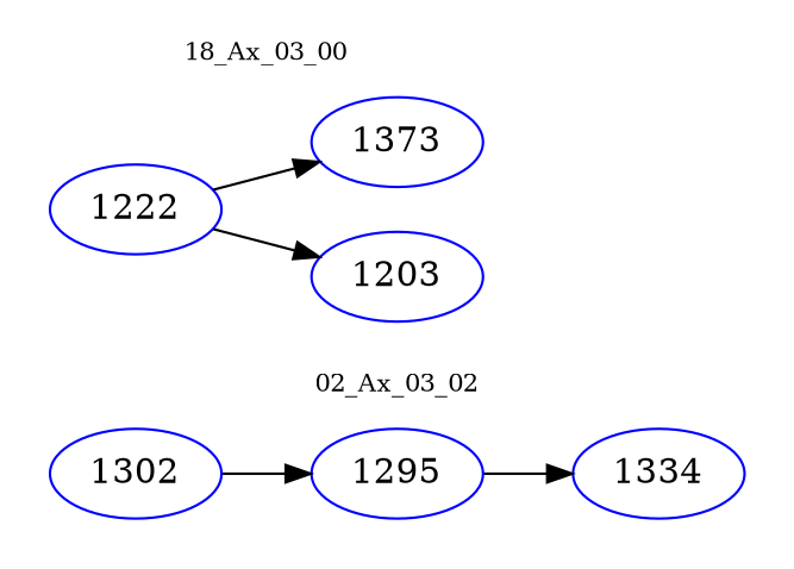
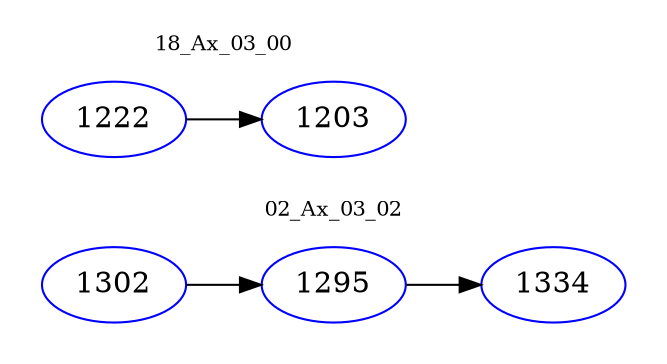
  digraph {
    rankdir=LR
    node [color=blue]
    edge [color=black]
    n1 [label=1295]
    n2 [label=1302]
    n3 [label=1334]
    n4 [label=1222]
    n5 [label=1203]
-   n6 [label=1373]
    subgraph cluster_1 {
      color=white
      fontsize=10
      label="02_Ax_03_02"
      n1
      n2
      n3
    }
    subgraph cluster_2 {
      color=white
      fontsize=10
      label="18_Ax_03_00"
      n4
      n5
-     n6
    }
    n1 -> n3
    n2 -> n1
    n4 -> n5
-   n4 -> n6
  }
